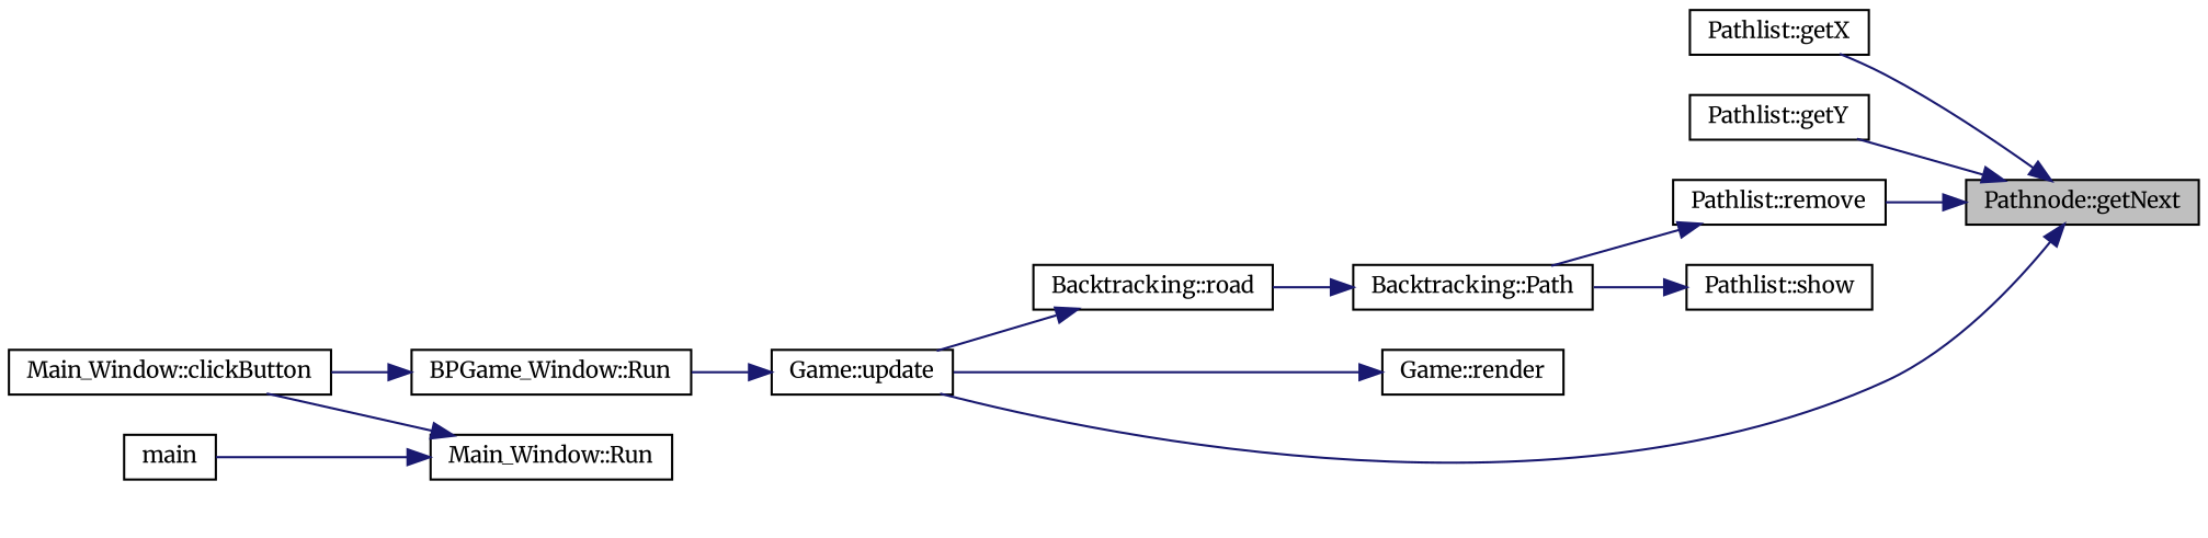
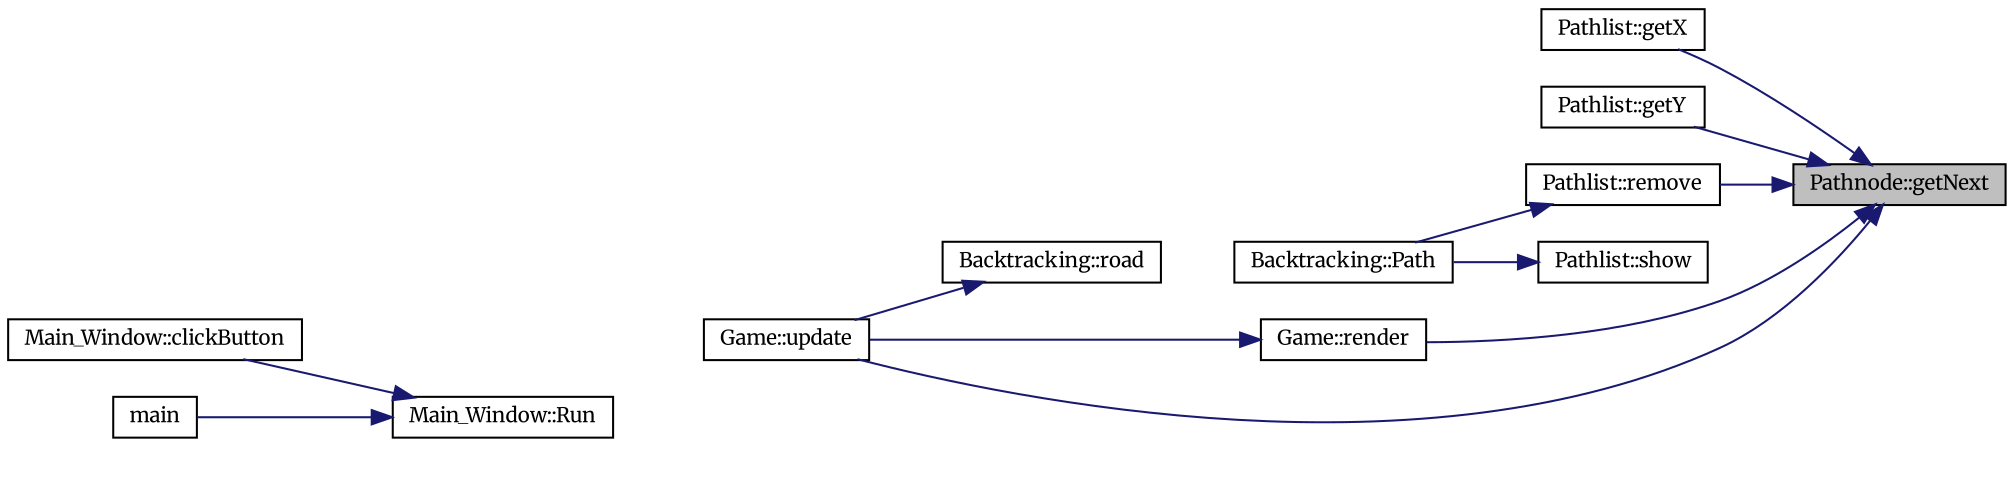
  digraph {
    fontname=Merriweather
    rankdir=RL
    node [color=black fillcolor=white fontname=Merriweather fontsize=10 shape=record style=filled]
    edge [color=midnightblue dir=back fontname=Merriweather fontsize=10 labelfontname=Helvetica labelfontsize=10 style=solid]
    n1 [fillcolor=grey75 fontcolor=black height=0.2 label="Pathnode::getNext" width=0.4]
    n2 [height=0.2 label="Pathlist::getX" width=0.4]
    n3 [height=0.2 label="Pathlist::getY" width=0.4]
    n4 [height=0.2 label="Pathlist::remove" width=0.4]
    n5 [height=0.2 label="Game::render" width=0.4]
    n6 [height=0.2 label="Game::update" width=0.4]
    n7 [height=0.2 label="Backtracking::Path" width=0.4]
    n8 [height=0.2 label="Pathlist::show" width=0.4]
    n9 [height=0.2 label="Backtracking::road" width=0.4]
-   n10 [height=0.2 label="BPGame_Window::Run" width=0.4]
    n11 [height=0.2 label="Main_Window::clickButton" width=0.4]
    n12 [height=0.2 label="Main_Window::Run" width=0.4]
    n13 [height=0.2 label=main width=0.4]
    n1 -> n2
    n1 -> n3
    n1 -> n4
+   n1 -> n5
    n1 -> n6
    n4 -> n7
    n5 -> n6
-   n6 -> n10
-   n7 -> n9
    n8 -> n7
    n9 -> n6
-   n10 -> n11
    n12 -> n11
    n12 -> n13
  }
